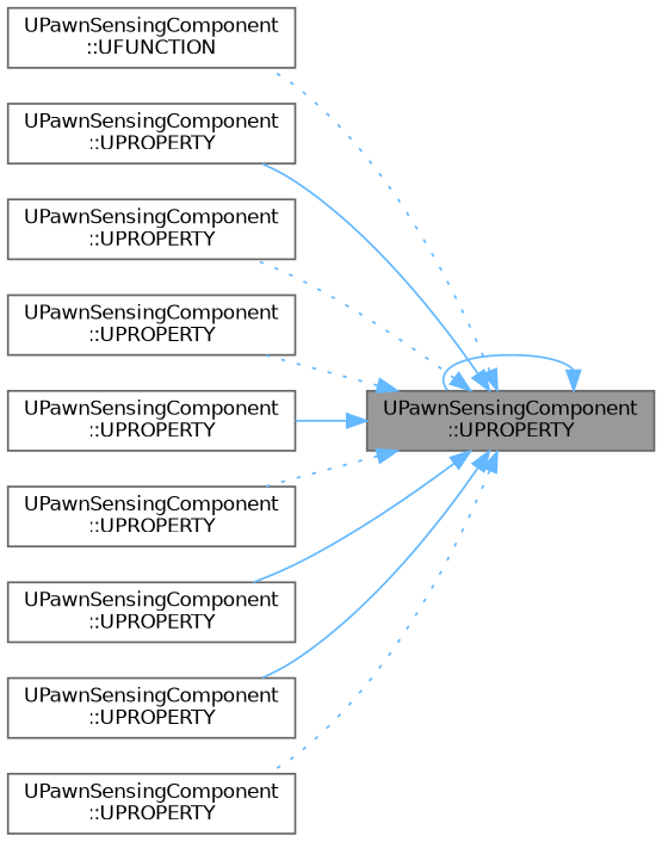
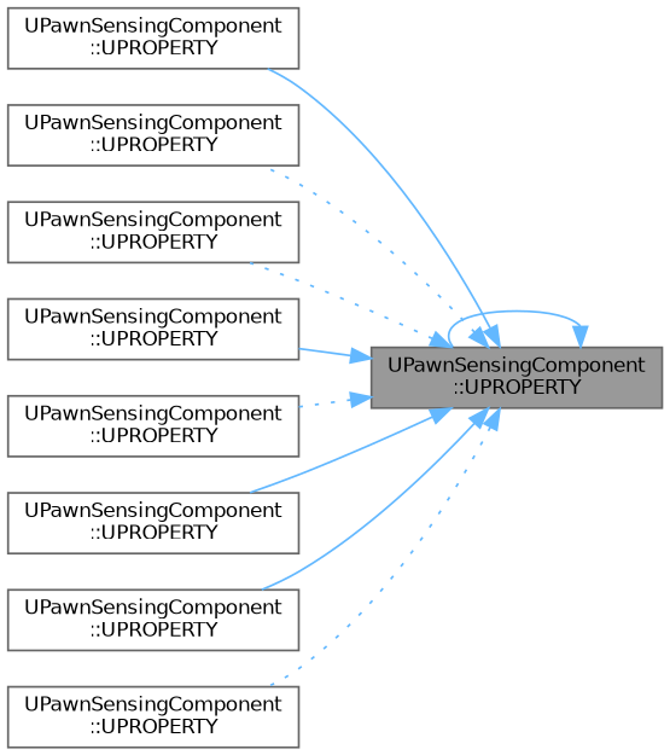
  digraph {
    rankdir=RL
    node [color=grey40 fillcolor=white fontname=Helvetica fontsize=10 shape=box style=filled]
    edge [color=steelblue1 dir=back fontname=Helvetica fontsize=10 labelfontname=Helvetica labelfontsize=10 style=solid]
    n1 [color=gray40 fillcolor=grey60 fontcolor=black height=0.2 label="UPawnSensingComponent\l::UPROPERTY" width=0.4]
-   n2 [height=0.2 label="UPawnSensingComponent\l::UFUNCTION" width=0.4]
    n3 [height=0.2 label="UPawnSensingComponent\l::UPROPERTY" width=0.4]
    n4 [height=0.2 label="UPawnSensingComponent\l::UPROPERTY" width=0.4]
    n5 [height=0.2 label="UPawnSensingComponent\l::UPROPERTY" width=0.4]
    n6 [height=0.2 label="UPawnSensingComponent\l::UPROPERTY" width=0.4]
    n7 [height=0.2 label="UPawnSensingComponent\l::UPROPERTY" width=0.4]
    n8 [height=0.2 label="UPawnSensingComponent\l::UPROPERTY" width=0.4]
    n9 [height=0.2 label="UPawnSensingComponent\l::UPROPERTY" width=0.4]
    n10 [height=0.2 label="UPawnSensingComponent\l::UPROPERTY" width=0.4]
    n1 -> n1
-   n1 -> n2 [style=dotted]
    n1 -> n3
    n1 -> n4 [style=dotted]
    n1 -> n5 [style=dotted]
    n1 -> n6
    n1 -> n7 [style=dotted]
    n1 -> n8
    n1 -> n9
    n1 -> n10 [style=dotted]
  }
